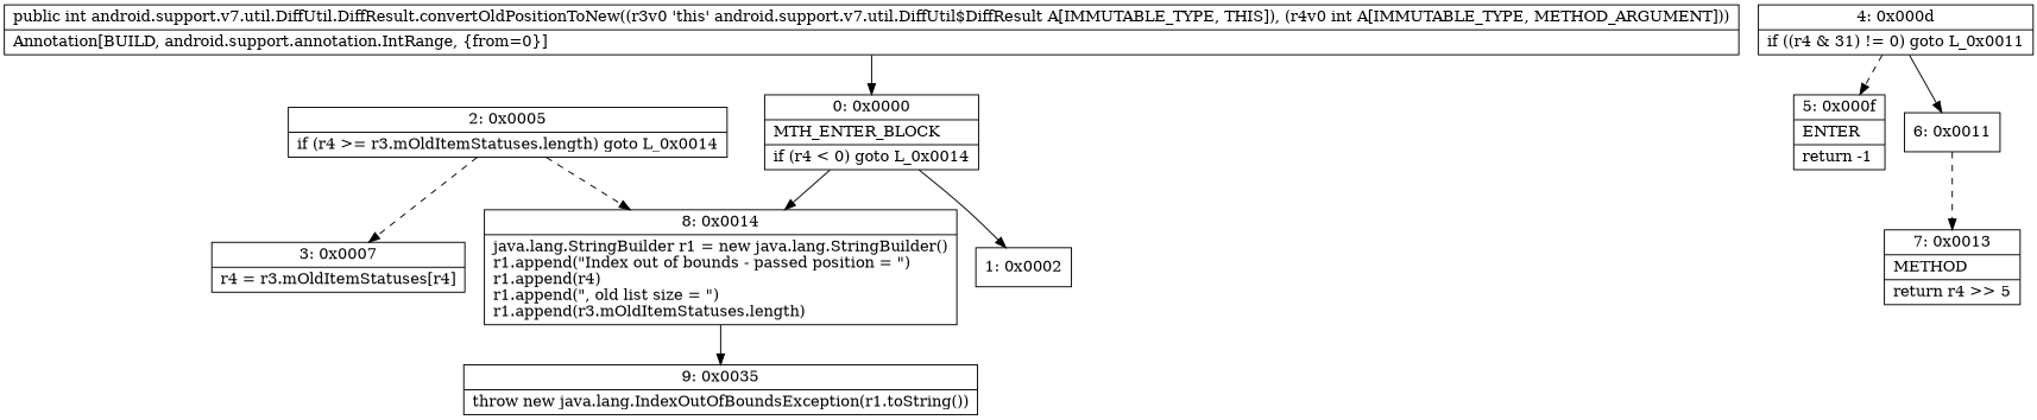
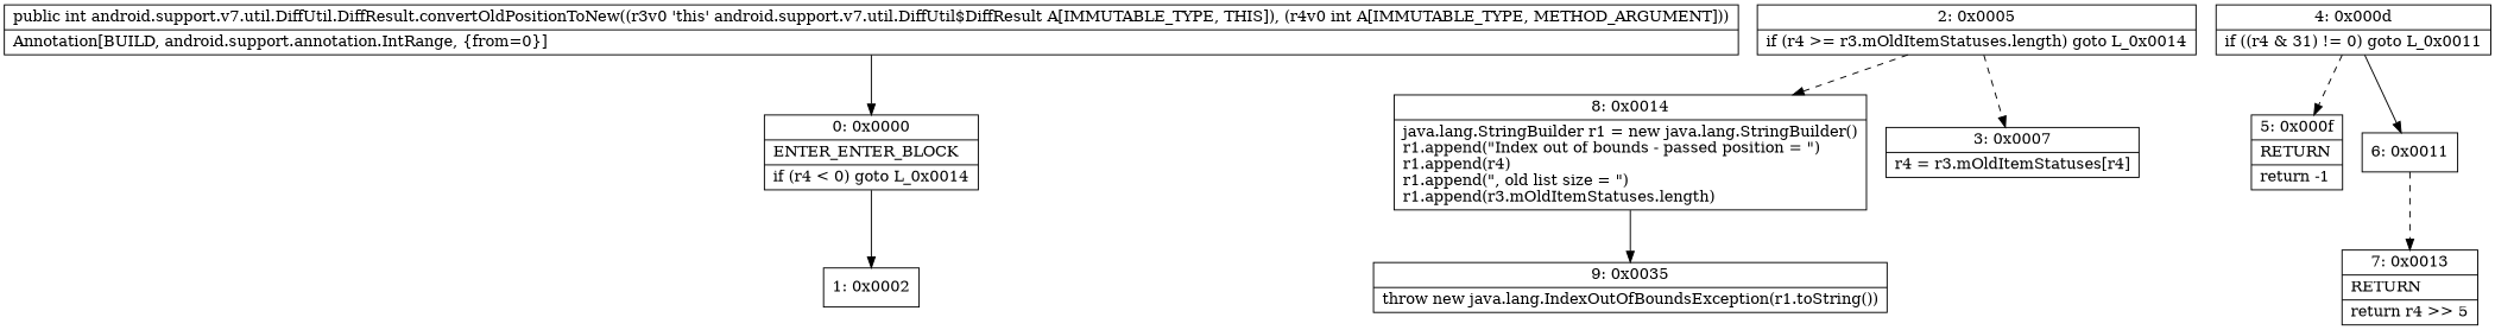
  digraph {
    node [shape=record]
-   n1 [label="{0\:\ 0x0000|MTH_ENTER_BLOCK\l|if (r4 \< 0) goto L_0x0014\l}"]
+   n1 [label="{0\:\ 0x0000|ENTER_ENTER_BLOCK\l|if (r4 \< 0) goto L_0x0014\l}"]
    n2 [label="{1\:\ 0x0002}"]
    n3 [label="{8\:\ 0x0014|java.lang.StringBuilder r1 = new java.lang.StringBuilder()\lr1.append(\"Index out of bounds \- passed position = \")\lr1.append(r4)\lr1.append(\", old list size = \")\lr1.append(r3.mOldItemStatuses.length)\l}"]
    n4 [label="{9\:\ 0x0035|throw new java.lang.IndexOutOfBoundsException(r1.toString())\l}"]
    n5 [label="{2\:\ 0x0005|if (r4 \>= r3.mOldItemStatuses.length) goto L_0x0014\l}"]
    n6 [label="{3\:\ 0x0007|r4 = r3.mOldItemStatuses[r4]\l}"]
    n7 [label="{4\:\ 0x000d|if ((r4 & 31) != 0) goto L_0x0011\l}"]
-   n8 [label="{5\:\ 0x000f|ENTER\l|return \-1\l}"]
+   n8 [label="{5\:\ 0x000f|RETURN\l|return \-1\l}"]
    n9 [label="{6\:\ 0x0011}"]
-   n10 [label="{7\:\ 0x0013|METHOD\l|return r4 \>\> 5\l}"]
+   n10 [label="{7\:\ 0x0013|RETURN\l|return r4 \>\> 5\l}"]
    n11 [label="{public int android.support.v7.util.DiffUtil.DiffResult.convertOldPositionToNew((r3v0 'this' android.support.v7.util.DiffUtil$DiffResult A[IMMUTABLE_TYPE, THIS]), (r4v0 int A[IMMUTABLE_TYPE, METHOD_ARGUMENT]))  | Annotation[BUILD, android.support.annotation.IntRange, \{from=0\}]\l}"]
    n1 -> n2 [style=solid]
-   n1 -> n3
    n3 -> n4
    n5 -> n3 [style=dashed]
    n5 -> n6 [style=dashed]
    n7 -> n8 [style=dashed]
    n7 -> n9
    n9 -> n10 [style=dashed]
    n11 -> n1
  }
